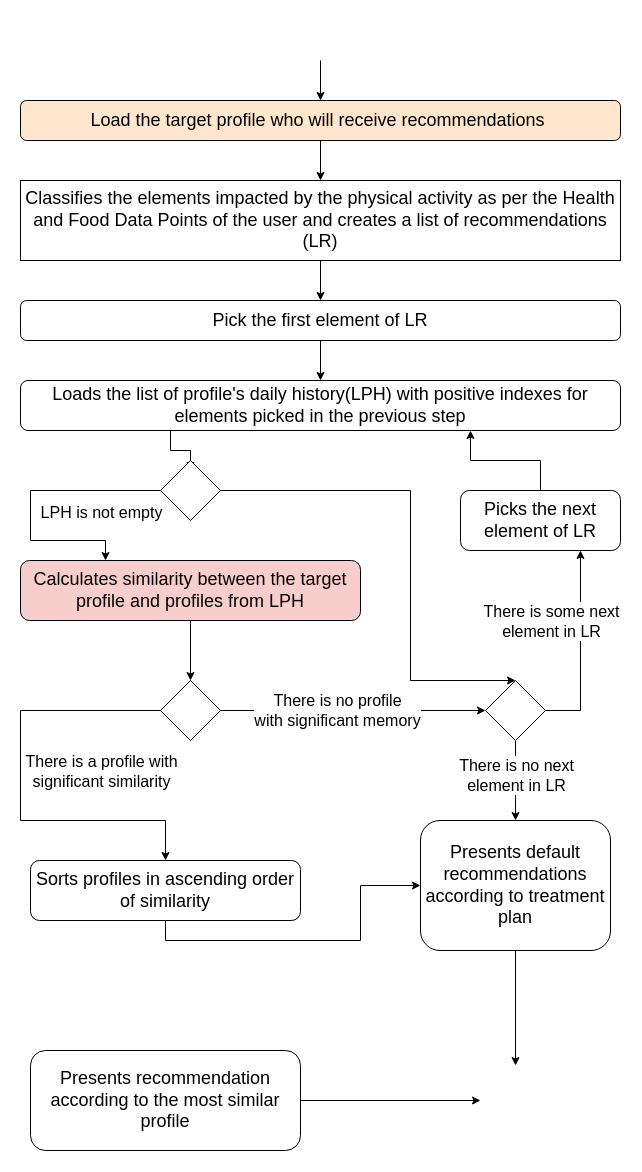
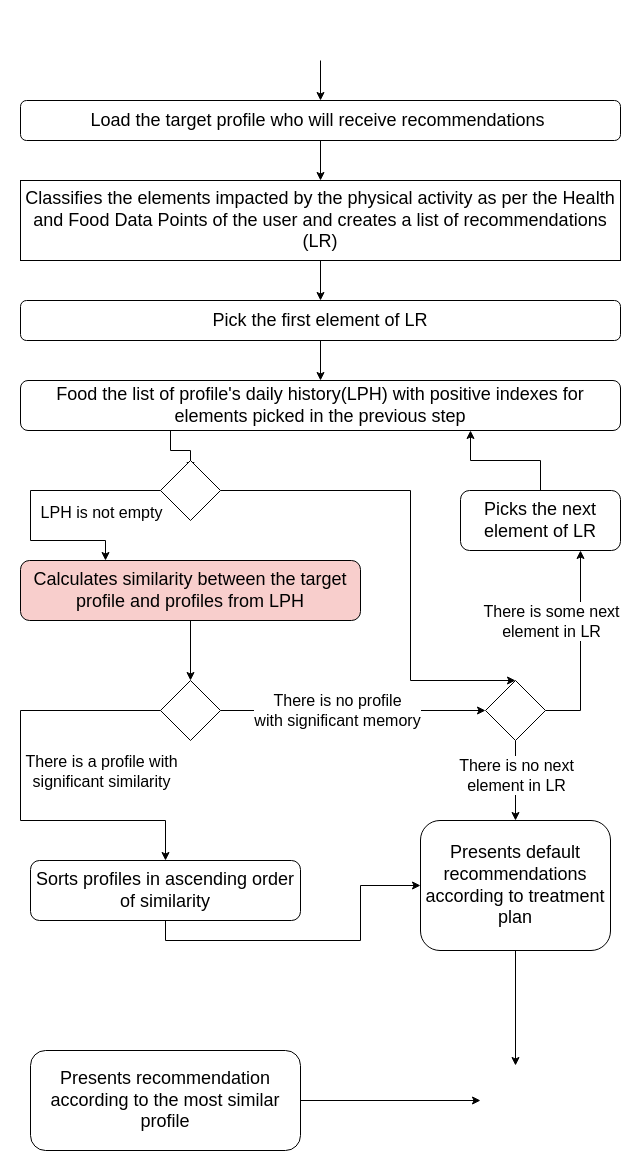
  <mxCell id="0" />
  <mxCell id="1" parent="0" />
  <mxCell id="2" style="edgeStyle=orthogonalEdgeStyle;rounded=0;orthogonalLoop=1;jettySize=auto;html=1;exitX=0.5;exitY=1;exitDx=0;exitDy=0;" edge="1" parent="1" source="3" target="5"><mxGeometry relative="1" as="geometry" /></mxCell>
  <mxCell id="3" value="" style="shape=image;html=1;verticalAlign=top;verticalLabelPosition=bottom;labelBackgroundColor=#ffffff;imageAspect=0;aspect=fixed;image=https://cdn4.iconfinder.com/data/icons/essential-app-2/16/record-round-circle-dot-128.png" vertex="1" parent="1"><mxGeometry x="300" y="20" width="40" height="40" as="geometry" /></mxCell>
  <mxCell id="4" style="edgeStyle=orthogonalEdgeStyle;rounded=0;orthogonalLoop=1;jettySize=auto;html=1;exitX=0.5;exitY=1;exitDx=0;exitDy=0;" edge="1" parent="1" source="5" target="7"><mxGeometry relative="1" as="geometry" /></mxCell>
- <mxCell id="5" value="&lt;font style=&quot;font-size: 18px&quot;&gt;Load the target profile who will receive recommendations&amp;nbsp;&lt;/font&gt;" style="rounded=1;whiteSpace=wrap;html=1;fillColor=#ffe6cc;" vertex="1" parent="1"><mxGeometry x="20" y="100" width="600" height="40" as="geometry" /></mxCell>
+ <mxCell id="5" value="&lt;font style=&quot;font-size: 18px&quot;&gt;Load the target profile who will receive recommendations&amp;nbsp;&lt;/font&gt;" style="rounded=1;whiteSpace=wrap;html=1;" vertex="1" parent="1"><mxGeometry x="20" y="100" width="600" height="40" as="geometry" /></mxCell>
  <mxCell id="6" style="edgeStyle=orthogonalEdgeStyle;rounded=0;orthogonalLoop=1;jettySize=auto;html=1;exitX=0.5;exitY=1;exitDx=0;exitDy=0;entryX=0.5;entryY=0;entryDx=0;entryDy=0;" edge="1" parent="1" source="7" target="9"><mxGeometry relative="1" as="geometry" /></mxCell>
  <mxCell id="7" value="&lt;font&gt;&lt;font style=&quot;font-size: 18px&quot;&gt;Classifies the elements impacted by the physical activity as per the Health and Food Data Points of the user and creates a list of recommendations (LR)&lt;/font&gt;&lt;br&gt;&lt;/font&gt;" style="whiteSpace=wrap;html=1;rounded=0;" vertex="1" parent="1"><mxGeometry x="20" y="180" width="600" height="80" as="geometry" /></mxCell>
  <mxCell id="8" style="edgeStyle=orthogonalEdgeStyle;rounded=0;orthogonalLoop=1;jettySize=auto;html=1;exitX=0.5;exitY=1;exitDx=0;exitDy=0;entryX=0.5;entryY=0;entryDx=0;entryDy=0;" edge="1" parent="1" source="9" target="11"><mxGeometry relative="1" as="geometry" /></mxCell>
  <mxCell id="9" value="&lt;font style=&quot;font-size: 18px&quot;&gt;Pick the first element of LR&lt;/font&gt;" style="rounded=1;whiteSpace=wrap;html=1;" vertex="1" parent="1"><mxGeometry x="20" y="300" width="600" height="40" as="geometry" /></mxCell>
  <mxCell id="10" style="edgeStyle=orthogonalEdgeStyle;rounded=0;orthogonalLoop=1;jettySize=auto;html=1;exitX=0.25;exitY=1;exitDx=0;exitDy=0;entryX=0.5;entryY=0.167;entryDx=0;entryDy=0;entryPerimeter=0;" edge="1" parent="1" source="11" target="16"><mxGeometry relative="1" as="geometry" /></mxCell>
- <mxCell id="11" value="&lt;font style=&quot;font-size: 18px&quot;&gt;Loads the list of profile's daily history(LPH) with positive indexes for elements picked in the previous step&lt;/font&gt;" style="rounded=1;whiteSpace=wrap;html=1;" vertex="1" parent="1"><mxGeometry x="20" y="380" width="600" height="50" as="geometry" /></mxCell>
+ <mxCell id="11" value="&lt;font style=&quot;font-size: 18px&quot;&gt;Food the list of profile's daily history(LPH) with positive indexes for elements picked in the previous step&lt;/font&gt;" style="rounded=1;whiteSpace=wrap;html=1;" vertex="1" parent="1"><mxGeometry x="20" y="380" width="600" height="50" as="geometry" /></mxCell>
  <mxCell id="12" style="edgeStyle=orthogonalEdgeStyle;rounded=0;orthogonalLoop=1;jettySize=auto;html=1;exitX=0;exitY=0.5;exitDx=0;exitDy=0;entryX=0.25;entryY=0;entryDx=0;entryDy=0;" edge="1" parent="1" source="16" target="18"><mxGeometry relative="1" as="geometry"><Array as="points"><mxPoint x="30" y="490" /><mxPoint x="30" y="540" /><mxPoint x="105" y="540" /></Array></mxGeometry></mxCell>
  <mxCell id="13" value="&lt;font style=&quot;font-size: 16px&quot;&gt;LPH is not empty&lt;/font&gt;" style="edgeLabel;html=1;align=center;verticalAlign=middle;resizable=0;points=[];" vertex="1" connectable="0" parent="12"><mxGeometry x="0.107" relative="1" as="geometry"><mxPoint x="70" y="-1" as="offset" /></mxGeometry></mxCell>
  <mxCell id="14" style="edgeStyle=orthogonalEdgeStyle;rounded=0;orthogonalLoop=1;jettySize=auto;html=1;exitX=1;exitY=0.5;exitDx=0;exitDy=0;entryX=0.5;entryY=0;entryDx=0;entryDy=0;" edge="1" parent="1" source="16" target="30"><mxGeometry relative="1" as="geometry"><Array as="points"><mxPoint x="410" y="490" /><mxPoint x="410" y="680" /></Array></mxGeometry></mxCell>
  <mxCell id="15" value="&lt;span style=&quot;color: rgba(0 , 0 , 0 , 0) ; font-family: monospace ; font-size: 0px ; background-color: rgb(248 , 249 , 250)&quot;&gt;%3CmxGraphModel%3E%3Croot%3E%3CmxCell%20id%3D%220%22%2F%3E%3CmxCell%20id%3D%221%22%20parent%3D%220%22%2F%3E%3CmxCell%20id%3D%222%22%20value%3D%22%26lt%3Bfont%20style%3D%26quot%3Bfont-size%3A%2016px%26quot%3B%26gt%3BLPH%20is%20not%20empty%26lt%3B%2Ffont%26gt%3B%22%20style%3D%22edgeLabel%3Bhtml%3D1%3Balign%3Dcenter%3BverticalAlign%3Dmiddle%3Bresizable%3D0%3Bpoints%3D%5B%5D%3B%22%20vertex%3D%221%22%20connectable%3D%220%22%20parent%3D%221%22%3E%3CmxGeometry%20x%3D%22200.0%22%20y%3D%22-668.143%22%20as%3D%22geometry%22%2F%3E%3C%2FmxCell%3E%3C%2Froot%3E%3C%2FmxGraphModel%3&lt;/span&gt;" style="edgeLabel;html=1;align=center;verticalAlign=middle;resizable=0;points=[];" vertex="1" connectable="0" parent="14"><mxGeometry x="-0.604" y="1" relative="1" as="geometry"><mxPoint as="offset" /></mxGeometry></mxCell>
  <mxCell id="16" value="" style="rhombus;whiteSpace=wrap;html=1;" vertex="1" parent="1"><mxGeometry x="160" y="460" width="60" height="60" as="geometry" /></mxCell>
  <mxCell id="17" style="edgeStyle=orthogonalEdgeStyle;rounded=0;orthogonalLoop=1;jettySize=auto;html=1;exitX=0.5;exitY=1;exitDx=0;exitDy=0;entryX=0.5;entryY=0;entryDx=0;entryDy=0;" edge="1" parent="1" source="18" target="25"><mxGeometry relative="1" as="geometry" /></mxCell>
  <mxCell id="18" value="&lt;font style=&quot;font-size: 18px&quot;&gt;Calculates similarity between the target profile and profiles from LPH&lt;/font&gt;" style="rounded=1;whiteSpace=wrap;html=1;fillColor=#f8cecc;" vertex="1" parent="1"><mxGeometry x="20" y="560" width="340" height="60" as="geometry" /></mxCell>
  <mxCell id="19" style="edgeStyle=orthogonalEdgeStyle;rounded=0;orthogonalLoop=1;jettySize=auto;html=1;exitX=0.5;exitY=0;exitDx=0;exitDy=0;entryX=0.75;entryY=1;entryDx=0;entryDy=0;" edge="1" parent="1" source="20" target="11"><mxGeometry relative="1" as="geometry" /></mxCell>
  <mxCell id="20" value="&lt;font style=&quot;font-size: 18px&quot;&gt;Picks the next element of LR&lt;/font&gt;" style="rounded=1;whiteSpace=wrap;html=1;" vertex="1" parent="1"><mxGeometry x="460" y="490" width="160" height="60" as="geometry" /></mxCell>
  <mxCell id="21" style="edgeStyle=orthogonalEdgeStyle;rounded=0;orthogonalLoop=1;jettySize=auto;html=1;exitX=0;exitY=0.5;exitDx=0;exitDy=0;" edge="1" parent="1" source="25" target="32"><mxGeometry relative="1" as="geometry"><Array as="points"><mxPoint x="20" y="710" /><mxPoint x="20" y="820" /><mxPoint x="165" y="820" /></Array></mxGeometry></mxCell>
  <mxCell id="22" value="&lt;font&gt;&lt;font style=&quot;font-size: 16px&quot;&gt;There is a profile with &lt;br&gt;significant similarity&lt;/font&gt;&lt;br&gt;&lt;/font&gt;" style="edgeLabel;html=1;align=center;verticalAlign=middle;resizable=0;points=[];fontSize=16;" vertex="1" connectable="0" parent="21"><mxGeometry x="-0.43" y="2" relative="1" as="geometry"><mxPoint x="64" y="58" as="offset" /></mxGeometry></mxCell>
  <mxCell id="23" style="edgeStyle=orthogonalEdgeStyle;rounded=0;orthogonalLoop=1;jettySize=auto;html=1;exitX=1;exitY=0.5;exitDx=0;exitDy=0;entryX=0;entryY=0.5;entryDx=0;entryDy=0;" edge="1" parent="1" source="25" target="30"><mxGeometry relative="1" as="geometry" /></mxCell>
  <mxCell id="24" value="&lt;font style=&quot;font-size: 16px&quot;&gt;There is no profile &lt;br&gt;with significant memory&lt;/font&gt;" style="edgeLabel;html=1;align=center;verticalAlign=middle;resizable=0;points=[];" vertex="1" connectable="0" parent="23"><mxGeometry x="-0.121" y="1" relative="1" as="geometry"><mxPoint as="offset" /></mxGeometry></mxCell>
  <mxCell id="25" value="" style="rhombus;whiteSpace=wrap;html=1;" vertex="1" parent="1"><mxGeometry x="160" y="680" width="60" height="60" as="geometry" /></mxCell>
  <mxCell id="26" style="edgeStyle=orthogonalEdgeStyle;rounded=0;orthogonalLoop=1;jettySize=auto;html=1;exitX=0.5;exitY=1;exitDx=0;exitDy=0;entryX=0.5;entryY=0;entryDx=0;entryDy=0;" edge="1" parent="1" source="30" target="34"><mxGeometry relative="1" as="geometry" /></mxCell>
  <mxCell id="27" value="&lt;font style=&quot;font-size: 16px&quot;&gt;There is no next&lt;br&gt;element in LR&lt;/font&gt;" style="edgeLabel;html=1;align=center;verticalAlign=middle;resizable=0;points=[];" vertex="1" connectable="0" parent="26"><mxGeometry x="-0.121" relative="1" as="geometry"><mxPoint y="-1" as="offset" /></mxGeometry></mxCell>
  <mxCell id="28" style="edgeStyle=orthogonalEdgeStyle;rounded=0;orthogonalLoop=1;jettySize=auto;html=1;exitX=1;exitY=0.5;exitDx=0;exitDy=0;entryX=0.75;entryY=1;entryDx=0;entryDy=0;" edge="1" parent="1" source="30" target="20"><mxGeometry relative="1" as="geometry" /></mxCell>
  <mxCell id="29" value="&lt;font style=&quot;font-size: 16px&quot;&gt;There is some next &lt;br&gt;element in LR&lt;/font&gt;" style="edgeLabel;html=1;align=center;verticalAlign=middle;resizable=0;points=[];" vertex="1" connectable="0" parent="28"><mxGeometry x="0.127" relative="1" as="geometry"><mxPoint x="-30" y="-15" as="offset" /></mxGeometry></mxCell>
  <mxCell id="30" value="" style="rhombus;whiteSpace=wrap;html=1;" vertex="1" parent="1"><mxGeometry x="485" y="680" width="60" height="60" as="geometry" /></mxCell>
  <mxCell id="31" style="edgeStyle=orthogonalEdgeStyle;rounded=0;orthogonalLoop=1;jettySize=auto;html=1;exitX=0.5;exitY=1;exitDx=0;exitDy=0;" edge="1" parent="1" source="32" target="34"><mxGeometry relative="1" as="geometry" /></mxCell>
  <mxCell id="32" value="&lt;font style=&quot;font-size: 18px&quot;&gt;Sorts profiles in ascending order of similarity&lt;/font&gt;" style="rounded=1;whiteSpace=wrap;html=1;" vertex="1" parent="1"><mxGeometry x="30" y="860" width="270" height="60" as="geometry" /></mxCell>
  <mxCell id="33" style="edgeStyle=orthogonalEdgeStyle;rounded=0;orthogonalLoop=1;jettySize=auto;html=1;exitX=0.5;exitY=1;exitDx=0;exitDy=0;entryX=0.5;entryY=0;entryDx=0;entryDy=0;" edge="1" parent="1" source="34" target="37"><mxGeometry relative="1" as="geometry" /></mxCell>
  <mxCell id="34" value="&lt;font style=&quot;font-size: 18px&quot;&gt;Presents default recommendations according to treatment plan&lt;/font&gt;" style="rounded=1;whiteSpace=wrap;html=1;" vertex="1" parent="1"><mxGeometry x="420" y="820" width="190" height="130" as="geometry" /></mxCell>
  <mxCell id="35" style="edgeStyle=orthogonalEdgeStyle;rounded=0;orthogonalLoop=1;jettySize=auto;html=1;exitX=1;exitY=0.5;exitDx=0;exitDy=0;entryX=0;entryY=0.5;entryDx=0;entryDy=0;" edge="1" parent="1" source="36" target="37"><mxGeometry relative="1" as="geometry" /></mxCell>
  <mxCell id="36" value="&lt;font style=&quot;font-size: 18px&quot;&gt;Presents recommendation according to the most similar profile&lt;/font&gt;" style="rounded=1;whiteSpace=wrap;html=1;" vertex="1" parent="1"><mxGeometry x="30" y="1050" width="270" height="100" as="geometry" /></mxCell>
  <mxCell id="37" value="" style="shape=image;html=1;verticalAlign=top;verticalLabelPosition=bottom;labelBackgroundColor=#ffffff;imageAspect=0;aspect=fixed;image=https://cdn4.iconfinder.com/data/icons/ionicons/512/icon-ios7-circle-filled-128.png" vertex="1" parent="1"><mxGeometry x="480" y="1065" width="70" height="70" as="geometry" /></mxCell>
